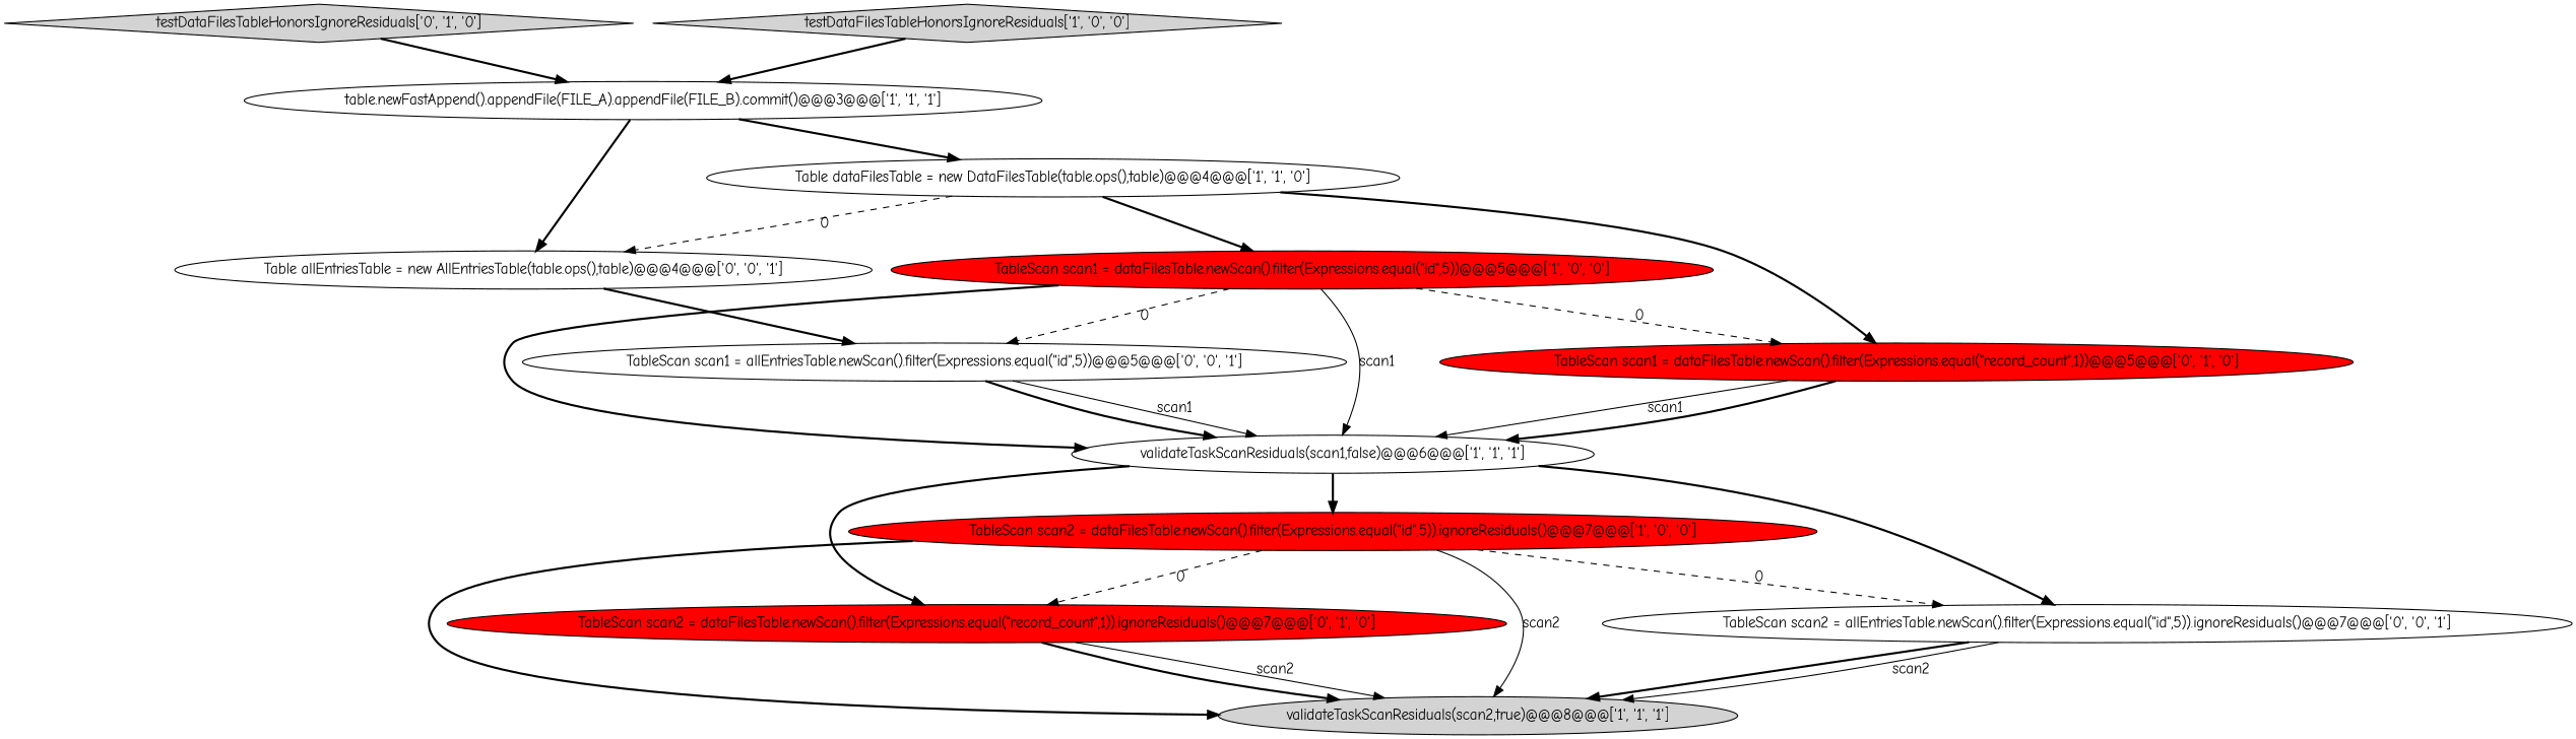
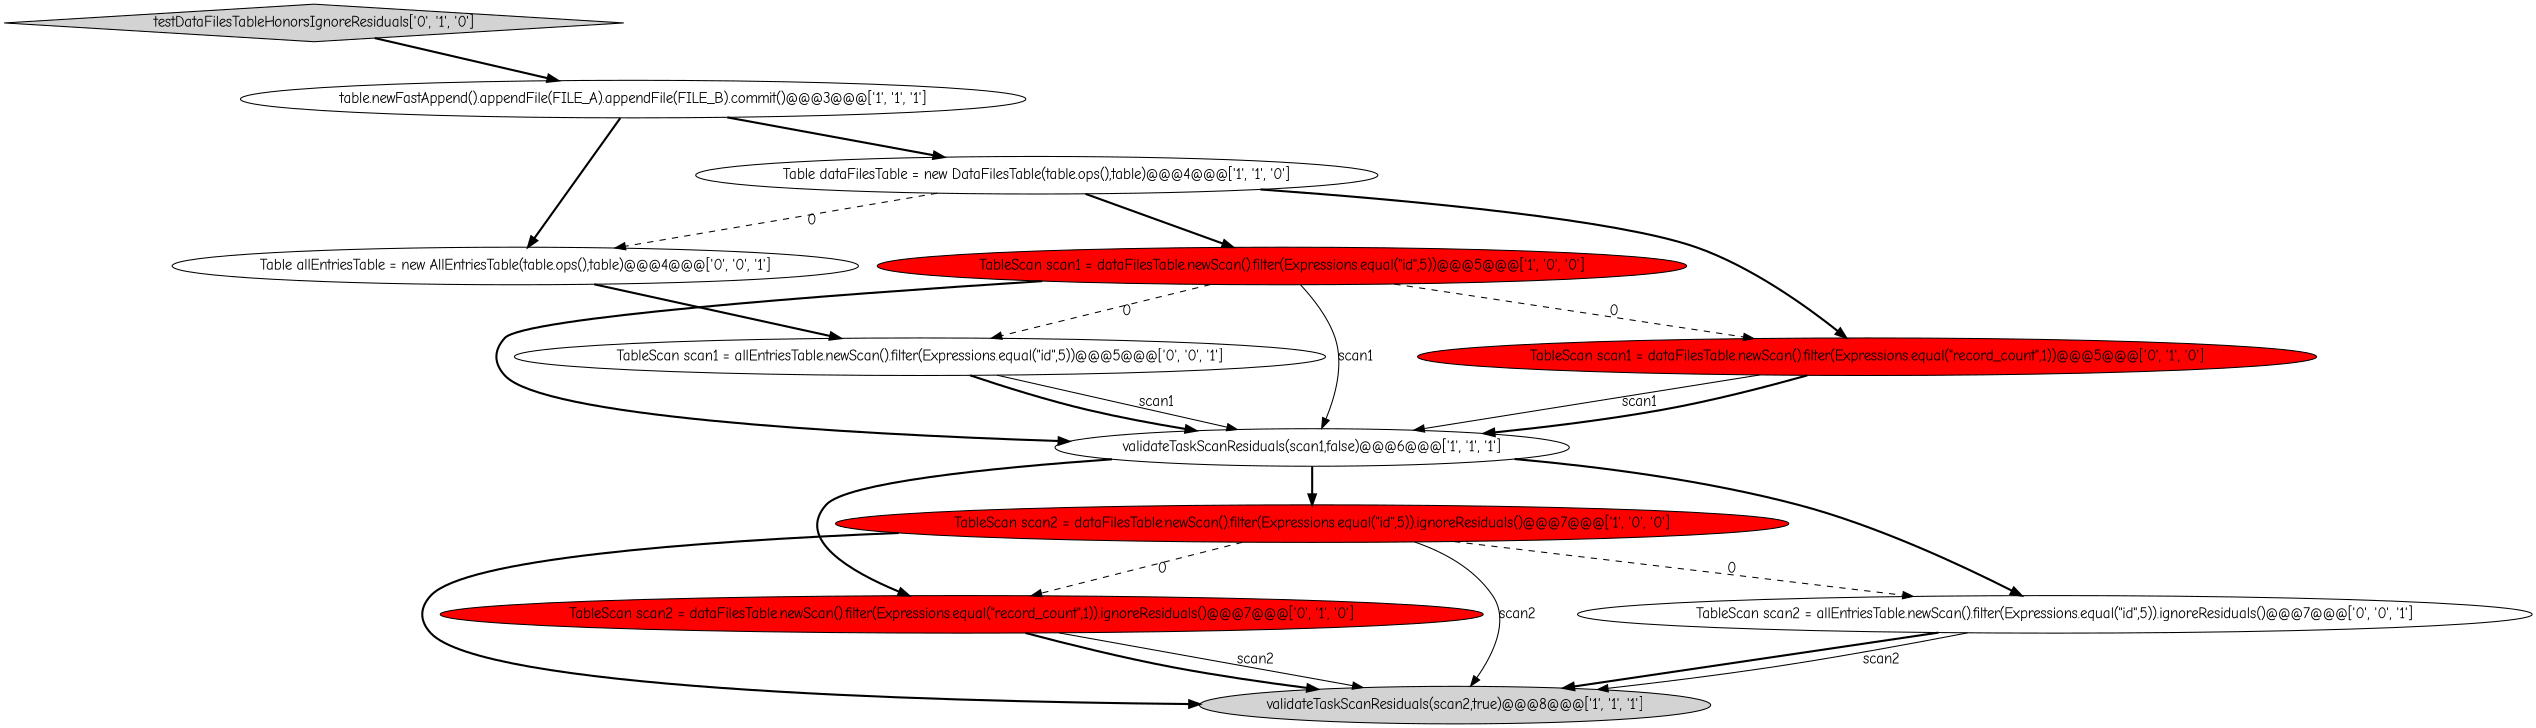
  digraph {
    fontname="Comic Neue"
    node [fillcolor=white fontname="Comic Neue" shape=ellipse style=filled]
    edge [fontname="Comic Neue" style=bold]
    n1 [fillcolor=red label="TableScan scan1 = dataFilesTable.newScan().filter(Expressions.equal(\"id\",5))@@@5@@@['1', '0', '0']"]
    n2 [label="TableScan scan1 = allEntriesTable.newScan().filter(Expressions.equal(\"id\",5))@@@5@@@['0', '0', '1']"]
    n3 [label="validateTaskScanResiduals(scan1,false)@@@6@@@['1', '1', '1']"]
    n4 [fillcolor=red label="TableScan scan1 = dataFilesTable.newScan().filter(Expressions.equal(\"record_count\",1))@@@5@@@['0', '1', '0']"]
    n5 [fillcolor=red label="TableScan scan2 = dataFilesTable.newScan().filter(Expressions.equal(\"id\",5)).ignoreResiduals()@@@7@@@['1', '0', '0']"]
    n6 [fillcolor=red label="TableScan scan2 = dataFilesTable.newScan().filter(Expressions.equal(\"record_count\",1)).ignoreResiduals()@@@7@@@['0', '1', '0']"]
    n7 [label="TableScan scan2 = allEntriesTable.newScan().filter(Expressions.equal(\"id\",5)).ignoreResiduals()@@@7@@@['0', '0', '1']"]
    n8 [label="table.newFastAppend().appendFile(FILE_A).appendFile(FILE_B).commit()@@@3@@@['1', '1', '1']"]
    n9 [label="Table allEntriesTable = new AllEntriesTable(table.ops(),table)@@@4@@@['0', '0', '1']"]
    n10 [label="Table dataFilesTable = new DataFilesTable(table.ops(),table)@@@4@@@['1', '1', '0']"]
    n11 [fillcolor=lightgray label="validateTaskScanResiduals(scan2,true)@@@8@@@['1', '1', '1']"]
    n12 [fillcolor=lightgray label="testDataFilesTableHonorsIgnoreResiduals['0', '1', '0']" shape=diamond]
-   n13 [fillcolor=lightgray label="testDataFilesTableHonorsIgnoreResiduals['1', '0', '0']" shape=diamond]
    n1 -> n2 [label=0 style=dashed]
    n1 -> n3
    n1 -> n3 [label=scan1 style=solid]
    n1 -> n4 [label=0 style=dashed]
    n2 -> n3 [label=scan1 style=solid]
    n2 -> n3
    n3 -> n5
    n3 -> n6
    n3 -> n7
    n4 -> n3 [label=scan1 style=solid]
    n4 -> n3
    n5 -> n6 [label=0 style=dashed]
    n5 -> n7 [label=0 style=dashed]
    n5 -> n11
    n5 -> n11 [label=scan2 style=solid]
    n6 -> n11 [label=scan2 style=solid]
    n6 -> n11
    n7 -> n11
    n7 -> n11 [label=scan2 style=solid]
    n8 -> n9
    n8 -> n10
    n9 -> n2
    n10 -> n1
    n10 -> n4
    n10 -> n9 [label=0 style=dashed]
    n12 -> n8
-   n13 -> n8
  }
